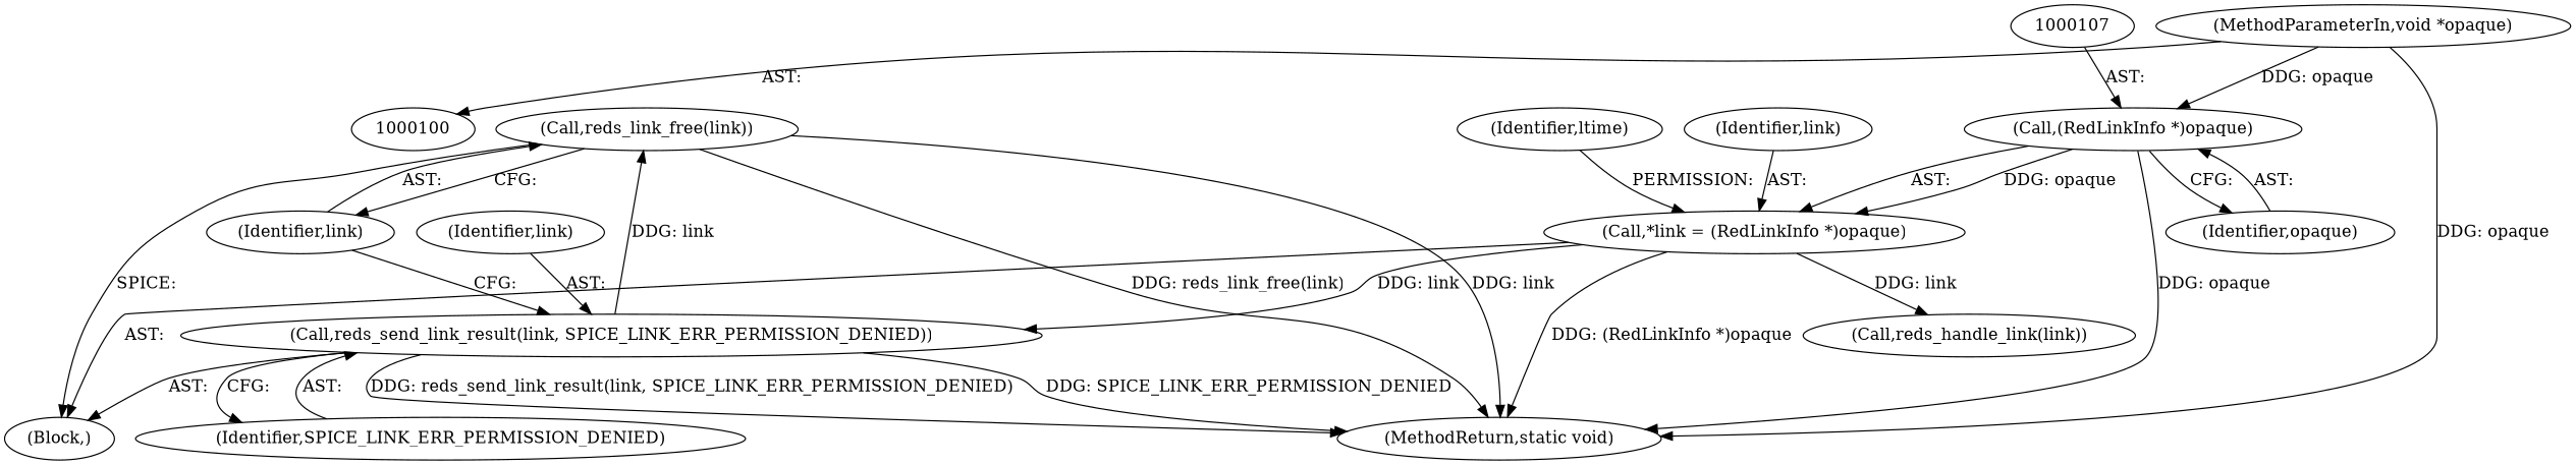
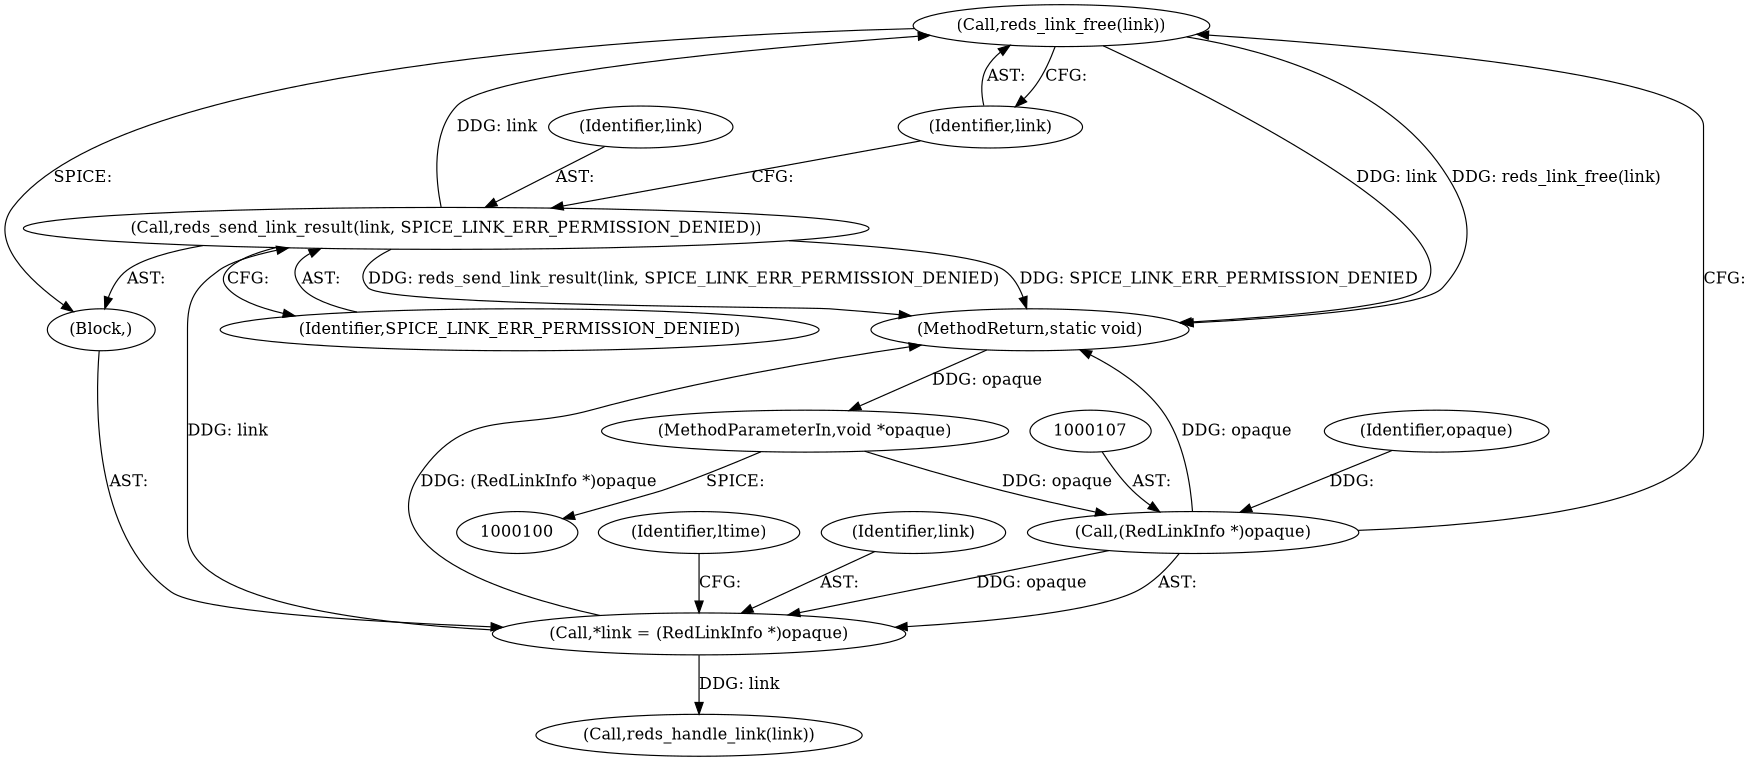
  digraph {
    n1 [label="(Call,reds_link_free(link))"]
    n2 [label="(Identifier,link)"]
    n3 [label="(MethodReturn,static void)"]
    n4 [label="(Block,)"]
    n5 [label="(Call,reds_send_link_result(link, SPICE_LINK_ERR_PERMISSION_DENIED))"]
    n6 [label="(Identifier,SPICE_LINK_ERR_PERMISSION_DENIED)"]
    n7 [label="(Call,*link = (RedLinkInfo *)opaque)"]
    n8 [label="(Call,reds_handle_link(link))"]
    n9 [label="(Call,(RedLinkInfo *)opaque)"]
    n10 [label="(Identifier,opaque)"]
    n11 [label="(MethodParameterIn,void *opaque)"]
    1000100
    n13 [label="(Identifier,ltime)"]
    n14 [label="(Identifier,link)"]
    n15 [label="(Identifier,link)"]
    1000107
    n1 -> n2 [label="CFG: "]
    n1 -> n3 [label="DDG: link"]
    n1 -> n3 [label="DDG: reds_link_free(link)"]
    n1 -> n4 [label="SPICE: "]
    n2 -> n1 [label="AST: "]
    n2 -> n5 [label="CFG: "]
    n5 -> n1 [label="DDG: link"]
    n5 -> n3 [label="DDG: SPICE_LINK_ERR_PERMISSION_DENIED"]
    n5 -> n3 [label="DDG: reds_send_link_result(link, SPICE_LINK_ERR_PERMISSION_DENIED)"]
    n5 -> n4 [label="AST: "]
    n5 -> n6 [label="CFG: "]
    n6 -> n5 [label="AST: "]
    n7 -> n3 [label="DDG: (RedLinkInfo *)opaque"]
-   n7 -> n4 [label="AST: "]
+   n4 -> n7 [label="AST: "]
    n7 -> n5 [label="DDG: link"]
    n7 -> n8 [label="DDG: link"]
    n9 -> n3 [label="DDG: opaque"]
    n9 -> n7 [label="AST: "]
    n9 -> n7 [label="DDG: opaque"]
-   n9 -> n10 [label="CFG: "]
-   n10 -> n9 [label="AST: "]
-   n11 -> n3 [label="DDG: opaque"]
+   n9 -> n1 [label="CFG: "]
+   n10 -> n9 [label="DDG: "]
+   n3 -> n11 [label="DDG: opaque"]
    n11 -> n9 [label="DDG: opaque"]
-   n11 -> 1000100 [label="AST: "]
-   n13 -> n7 [label="PERMISSION: "]
+   n11 -> 1000100 [label="SPICE: "]
+   n13 -> n7 [label="CFG: "]
    n14 -> n7 [label="AST: "]
    n15 -> n5 [label="AST: "]
    1000107 -> n9 [label="AST: "]
  }
